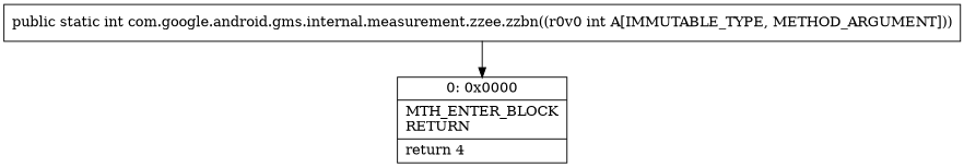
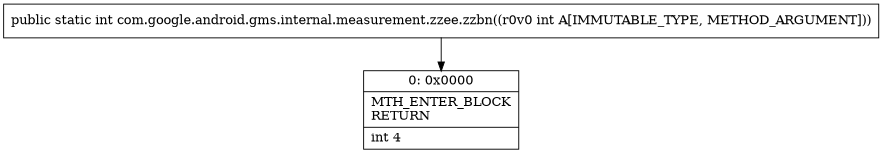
  digraph {
    node [shape=record]
-   n1 [label="{0\:\ 0x0000|MTH_ENTER_BLOCK\lRETURN\l|return 4\l}"]
+   n1 [label="{0\:\ 0x0000|MTH_ENTER_BLOCK\lRETURN\l|int 4\l}"]
    n2 [label="{public static int com.google.android.gms.internal.measurement.zzee.zzbn((r0v0 int A[IMMUTABLE_TYPE, METHOD_ARGUMENT])) }"]
    n2 -> n1
  }
